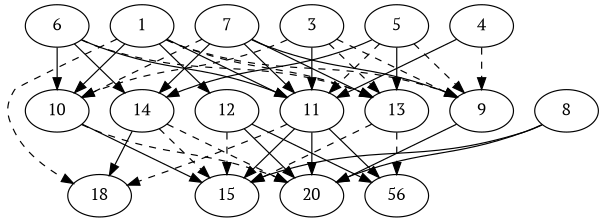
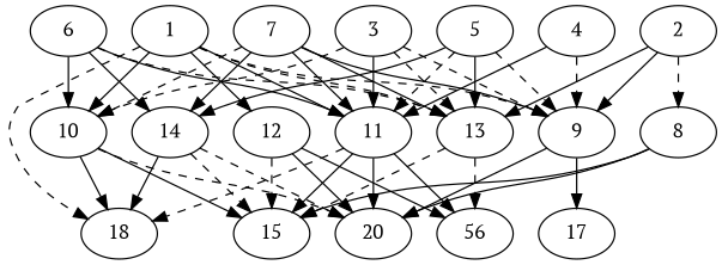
  digraph {
    fontname="PT Serif"
    node [alpha=0.13 fontname="PT Serif"]
    edge [fontname="PT Serif" style=solid]
    1 [expect_size=26742784]
    9 [alpha=0.16 expect_size=35386368]
    10 [alpha=0.02 expect_size=19011584]
    11 [alpha=0.10 expect_size=45565952]
    12 [alpha=0.07 expect_size=28915712]
    13 [alpha=0.12 expect_size=46359552]
    18 [alpha=0.14 expect_size=38888448]
    20 [alpha=0.01 expect_size=33430528]
+   17 [expect_size=31408128]
    15 [alpha=0.00 expect_size=12664832]
    n11 [alpha=0.16 expect_size=11772928 label=56]
    14 [alpha=0.15 expect_size=19700736]
+   2 [alpha=0.07 expect_size=13492224]
    8 [alpha=0.01 expect_size=7075840]
    3 [alpha=0.09 expect_size=39715840]
    4 [alpha=0.17 expect_size=13467648]
    5 [alpha=0.20 expect_size=29469696]
    6 [alpha=0.08 expect_size=36412416]
    7 [alpha=0.03 expect_size=12683264]
    1 -> 9 [style=dashed]
    1 -> 10
    1 -> 11
    1 -> 12
    1 -> 13 [style=dashed]
    1 -> 18 [style=dashed]
    9 -> 20
+   9 -> 17
+   10 -> 18
    10 -> 20 [style=dashed]
    10 -> 15
    11 -> 18 [style=dashed]
    11 -> 20
    11 -> 15
    11 -> n11
    12 -> 20
    12 -> 15 [style=dashed]
    12 -> n11
    13 -> 15 [style=dashed]
    13 -> n11 [style=dashed]
    14 -> 18
    14 -> 20 [style=dashed]
    14 -> 15 [style=dashed]
+   2 -> 9
+   2 -> 13
+   2 -> 8 [style=dashed]
    8 -> 20
    8 -> 15
    3 -> 9 [style=dashed]
    3 -> 10 [style=dashed]
    3 -> 11
    3 -> 13 [style=dashed]
    4 -> 9 [style=dashed]
    4 -> 11
    5 -> 9 [style=dashed]
    5 -> 11 [style=dashed]
    5 -> 13
    5 -> 14
    6 -> 10
    6 -> 11
    6 -> 13 [style=dashed]
    6 -> 14
    7 -> 9
    7 -> 10 [style=dashed]
    7 -> 11
    7 -> 13
    7 -> 14
  }
